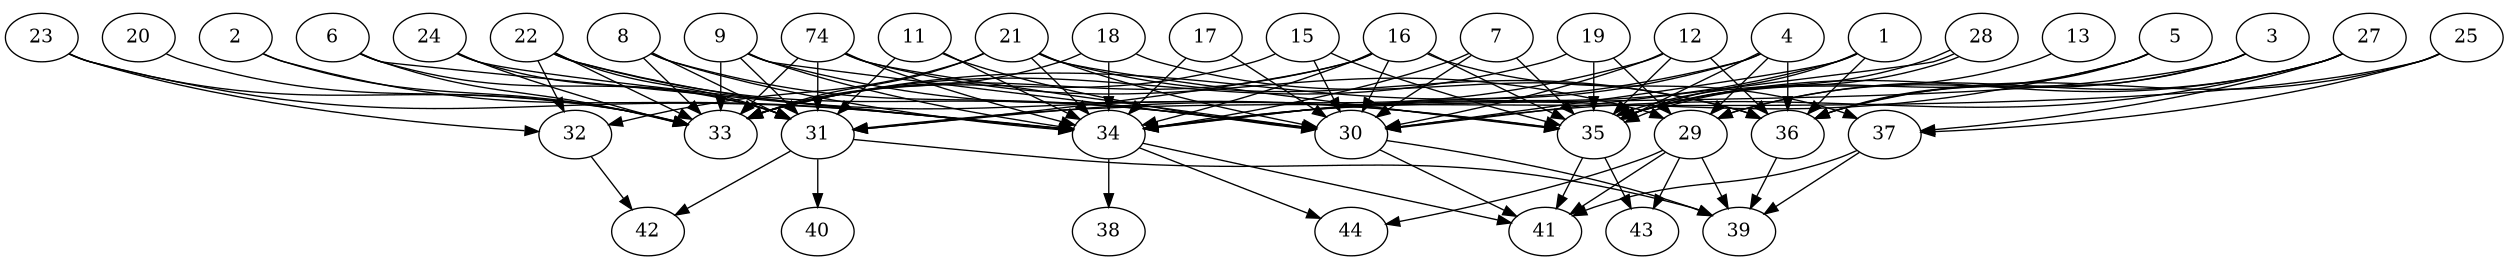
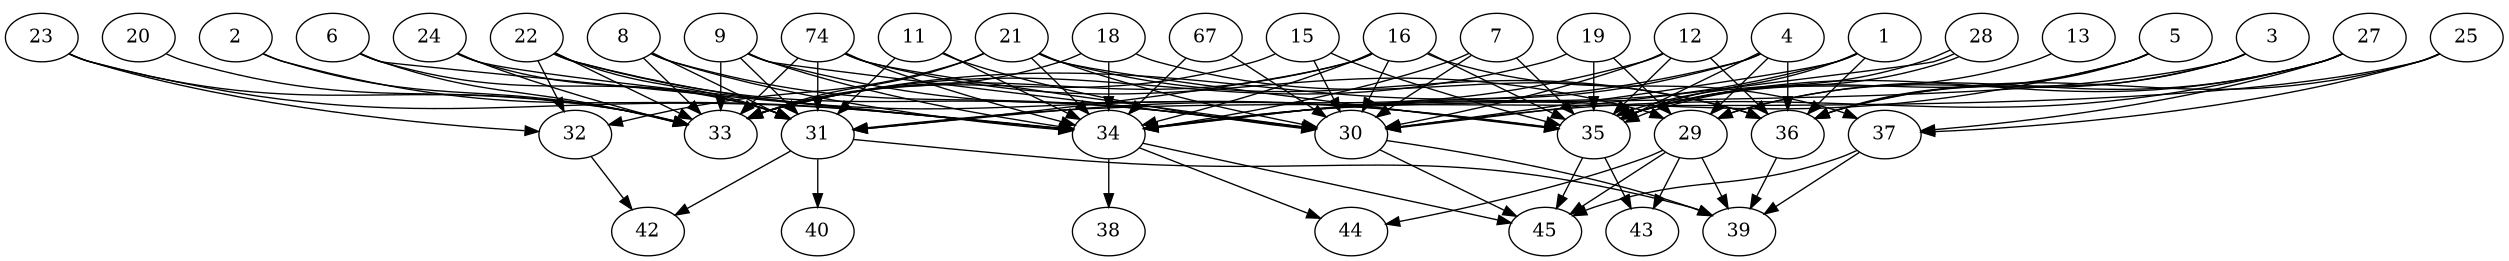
  digraph {
    node [alpha=0.02]
    1 [alpha=0.14 expect_size=19504451646427464]
    30 [alpha=0.05 expect_size=627635151271755]
    34 [alpha=0.12 expect_size=12219949523610370048]
    35 [alpha=0.00 expect_size=1849154812246486941696]
    36 [alpha=0.09 expect_size=15964384646244374]
    39 [alpha=0.01 expect_size=1112495435109879513088]
-   41 [expect_size=2135326921086476484608]
+   41 [expect_size=2135326921086476484608 label=45]
    44 [alpha=0.01 expect_size=567659846922272]
    38 [alpha=0.16 expect_size=14617047170233398]
    43 [alpha=0.15 expect_size=2037811053463613440]
    2 [alpha=0.17 expect_size=404570350026752000000]
    33 [alpha=0.17 expect_size=383201974075163328]
    31 [alpha=0.20 expect_size=33804673205487360]
    40 [alpha=0.10 expect_size=1442618195076893184]
    42 [alpha=0.04 expect_size=99267830992575922176]
    3 [alpha=0.17 expect_size=463797106056770879488]
    29 [alpha=0.12 expect_size=16725779926603440]
    4 [alpha=0.13 expect_size=906774825542343424]
    5 [alpha=0.10 expect_size=19664209887816056832]
    6 [alpha=0.07 expect_size=19710521199073044]
    7 [alpha=0.13 expect_size=10907018798925226]
    8 [alpha=0.18 expect_size=42746986727909832]
    9 [alpha=0.11 expect_size=490289066440067]
    11 [alpha=0.14 expect_size=833308899626731]
    12 [alpha=0.03 expect_size=2623784911935160832]
    13 [alpha=0.15 expect_size=1550298457521462]
    n27 [alpha=0.04 expect_size=241961497684665696256 label=74]
    15 [expect_size=97868745040394352]
    16 [expect_size=266981709252143]
    37 [expect_size=8655678532763176]
-   17 [alpha=0.15 expect_size=2051342478310488320]
+   17 [alpha=0.15 expect_size=2051342478310488320 label=67]
    18 [alpha=0.11 expect_size=176904240069047484416]
    19 [alpha=0.03 expect_size=63595112791503944]
    20 [alpha=0.05 expect_size=22257412367630467072]
    21 [alpha=0.19 expect_size=422432439959306633216]
    32 [alpha=0.11 expect_size=337608656860271616]
    22 [alpha=0.10 expect_size=11697220625192976384]
    23 [alpha=0.05 expect_size=652144753432969]
    24 [alpha=0.03 expect_size=135925875681149936]
    25 [alpha=0.13 expect_size=72990458404883398656]
    27 [alpha=0.13 expect_size=470465684801397824]
    28 [alpha=0.12 expect_size=7514861865009152000]
    1 -> 30
    1 -> 34
    1 -> 35
    1 -> 36
    30 -> 39
    30 -> 41
    34 -> 41
    34 -> 44
    34 -> 38
    35 -> 41
    35 -> 43
    36 -> 39
    2 -> 34
    2 -> 33
    31 -> 39
    31 -> 40
    31 -> 42
    3 -> 34
    3 -> 36
    3 -> 29
    29 -> 39
    29 -> 41
    29 -> 44
    29 -> 43
    4 -> 34
    4 -> 35
    4 -> 36
    4 -> 33
    4 -> 29
    5 -> 34
    5 -> 35
    5 -> 36
    6 -> 34
    6 -> 33
    6 -> 31
    7 -> 30
    7 -> 34
    7 -> 35
    8 -> 30
    8 -> 34
    8 -> 33
    8 -> 31
    9 -> 30
    9 -> 34
    9 -> 35
    9 -> 33
    9 -> 31
    11 -> 30
    11 -> 34
    11 -> 31
    12 -> 30
    12 -> 35
    12 -> 36
    12 -> 31
    13 -> 35
    n27 -> 30
    n27 -> 34
    n27 -> 33
    n27 -> 31
    n27 -> 29
    15 -> 30
    15 -> 35
    15 -> 33
    16 -> 30
    16 -> 34
    16 -> 35
    16 -> 33
    16 -> 31
    16 -> 37
    37 -> 39
    37 -> 41
    17 -> 30
    17 -> 34
    18 -> 34
    18 -> 36
    18 -> 33
    19 -> 35
    19 -> 33
    19 -> 29
    20 -> 33
    21 -> 30
    21 -> 34
    21 -> 35
    21 -> 36
    21 -> 33
    21 -> 32
    32 -> 42
    22 -> 30
    22 -> 35
    22 -> 33
    22 -> 31
    22 -> 32
    23 -> 34
    23 -> 33
    23 -> 32
    24 -> 34
    24 -> 33
    24 -> 31
    25 -> 36
    25 -> 31
    25 -> 37
    27 -> 30
    27 -> 35
    27 -> 29
    27 -> 37
    28 -> 30
    28 -> 35
    28 -> 35
  }
